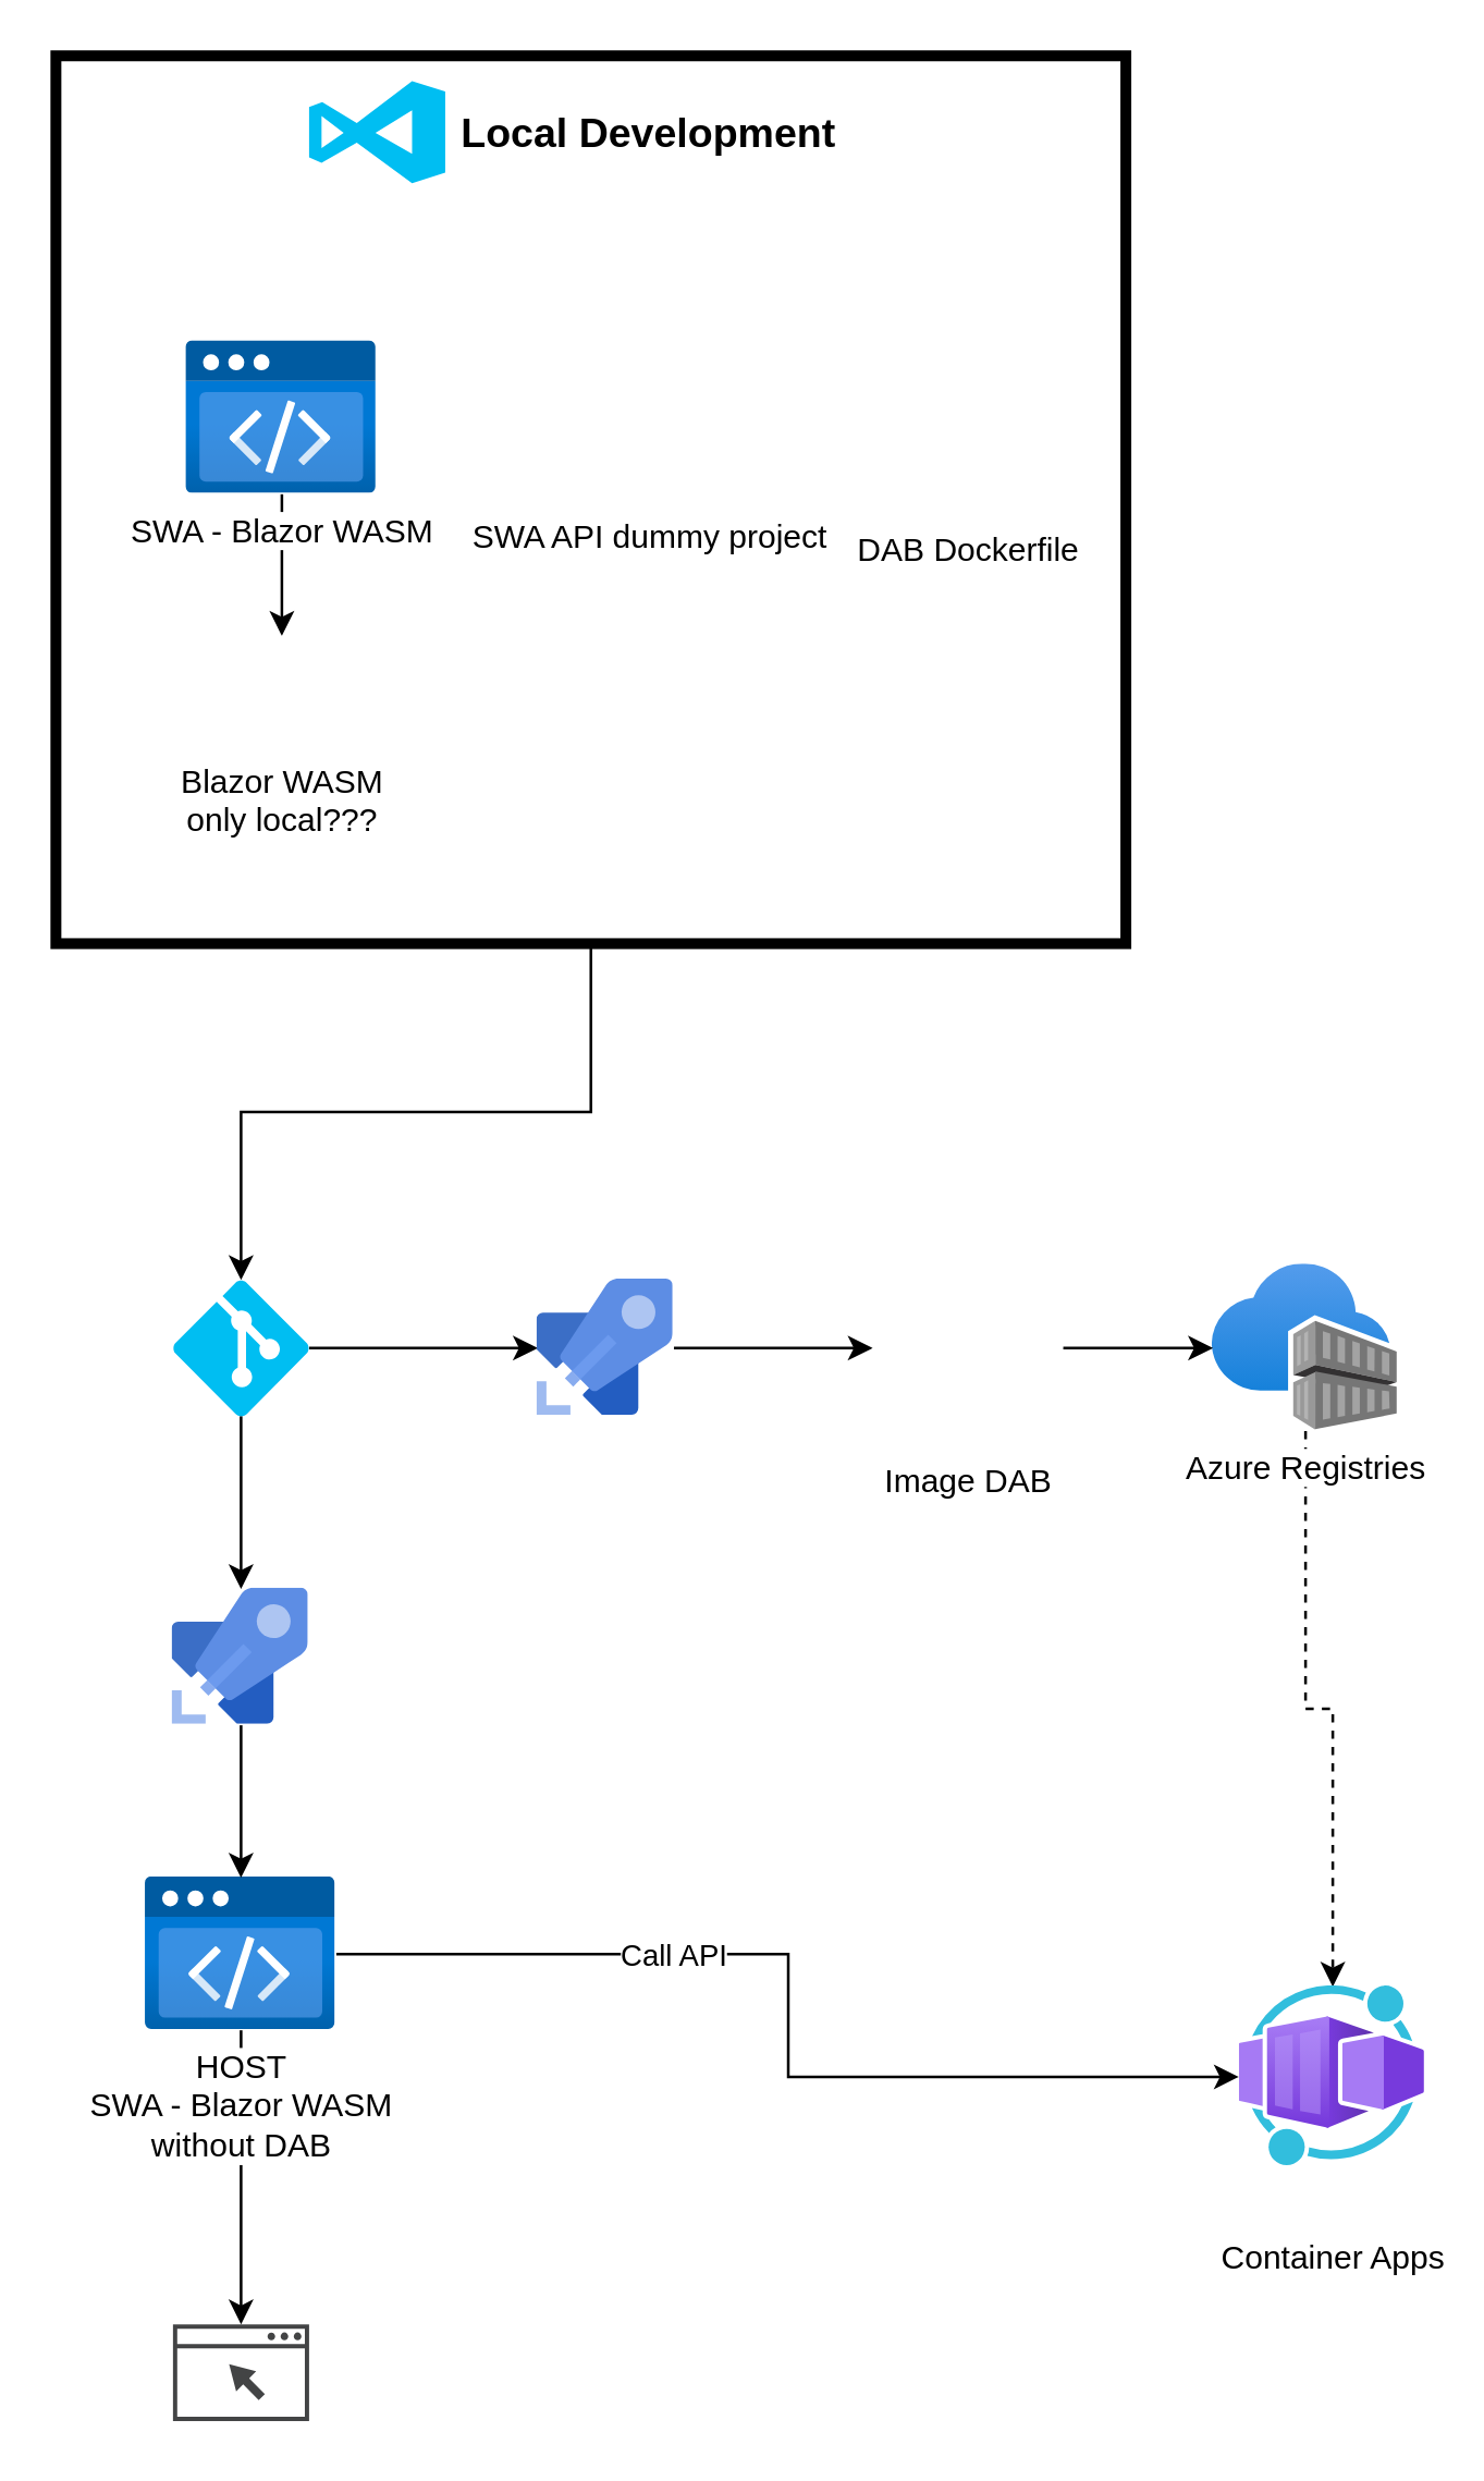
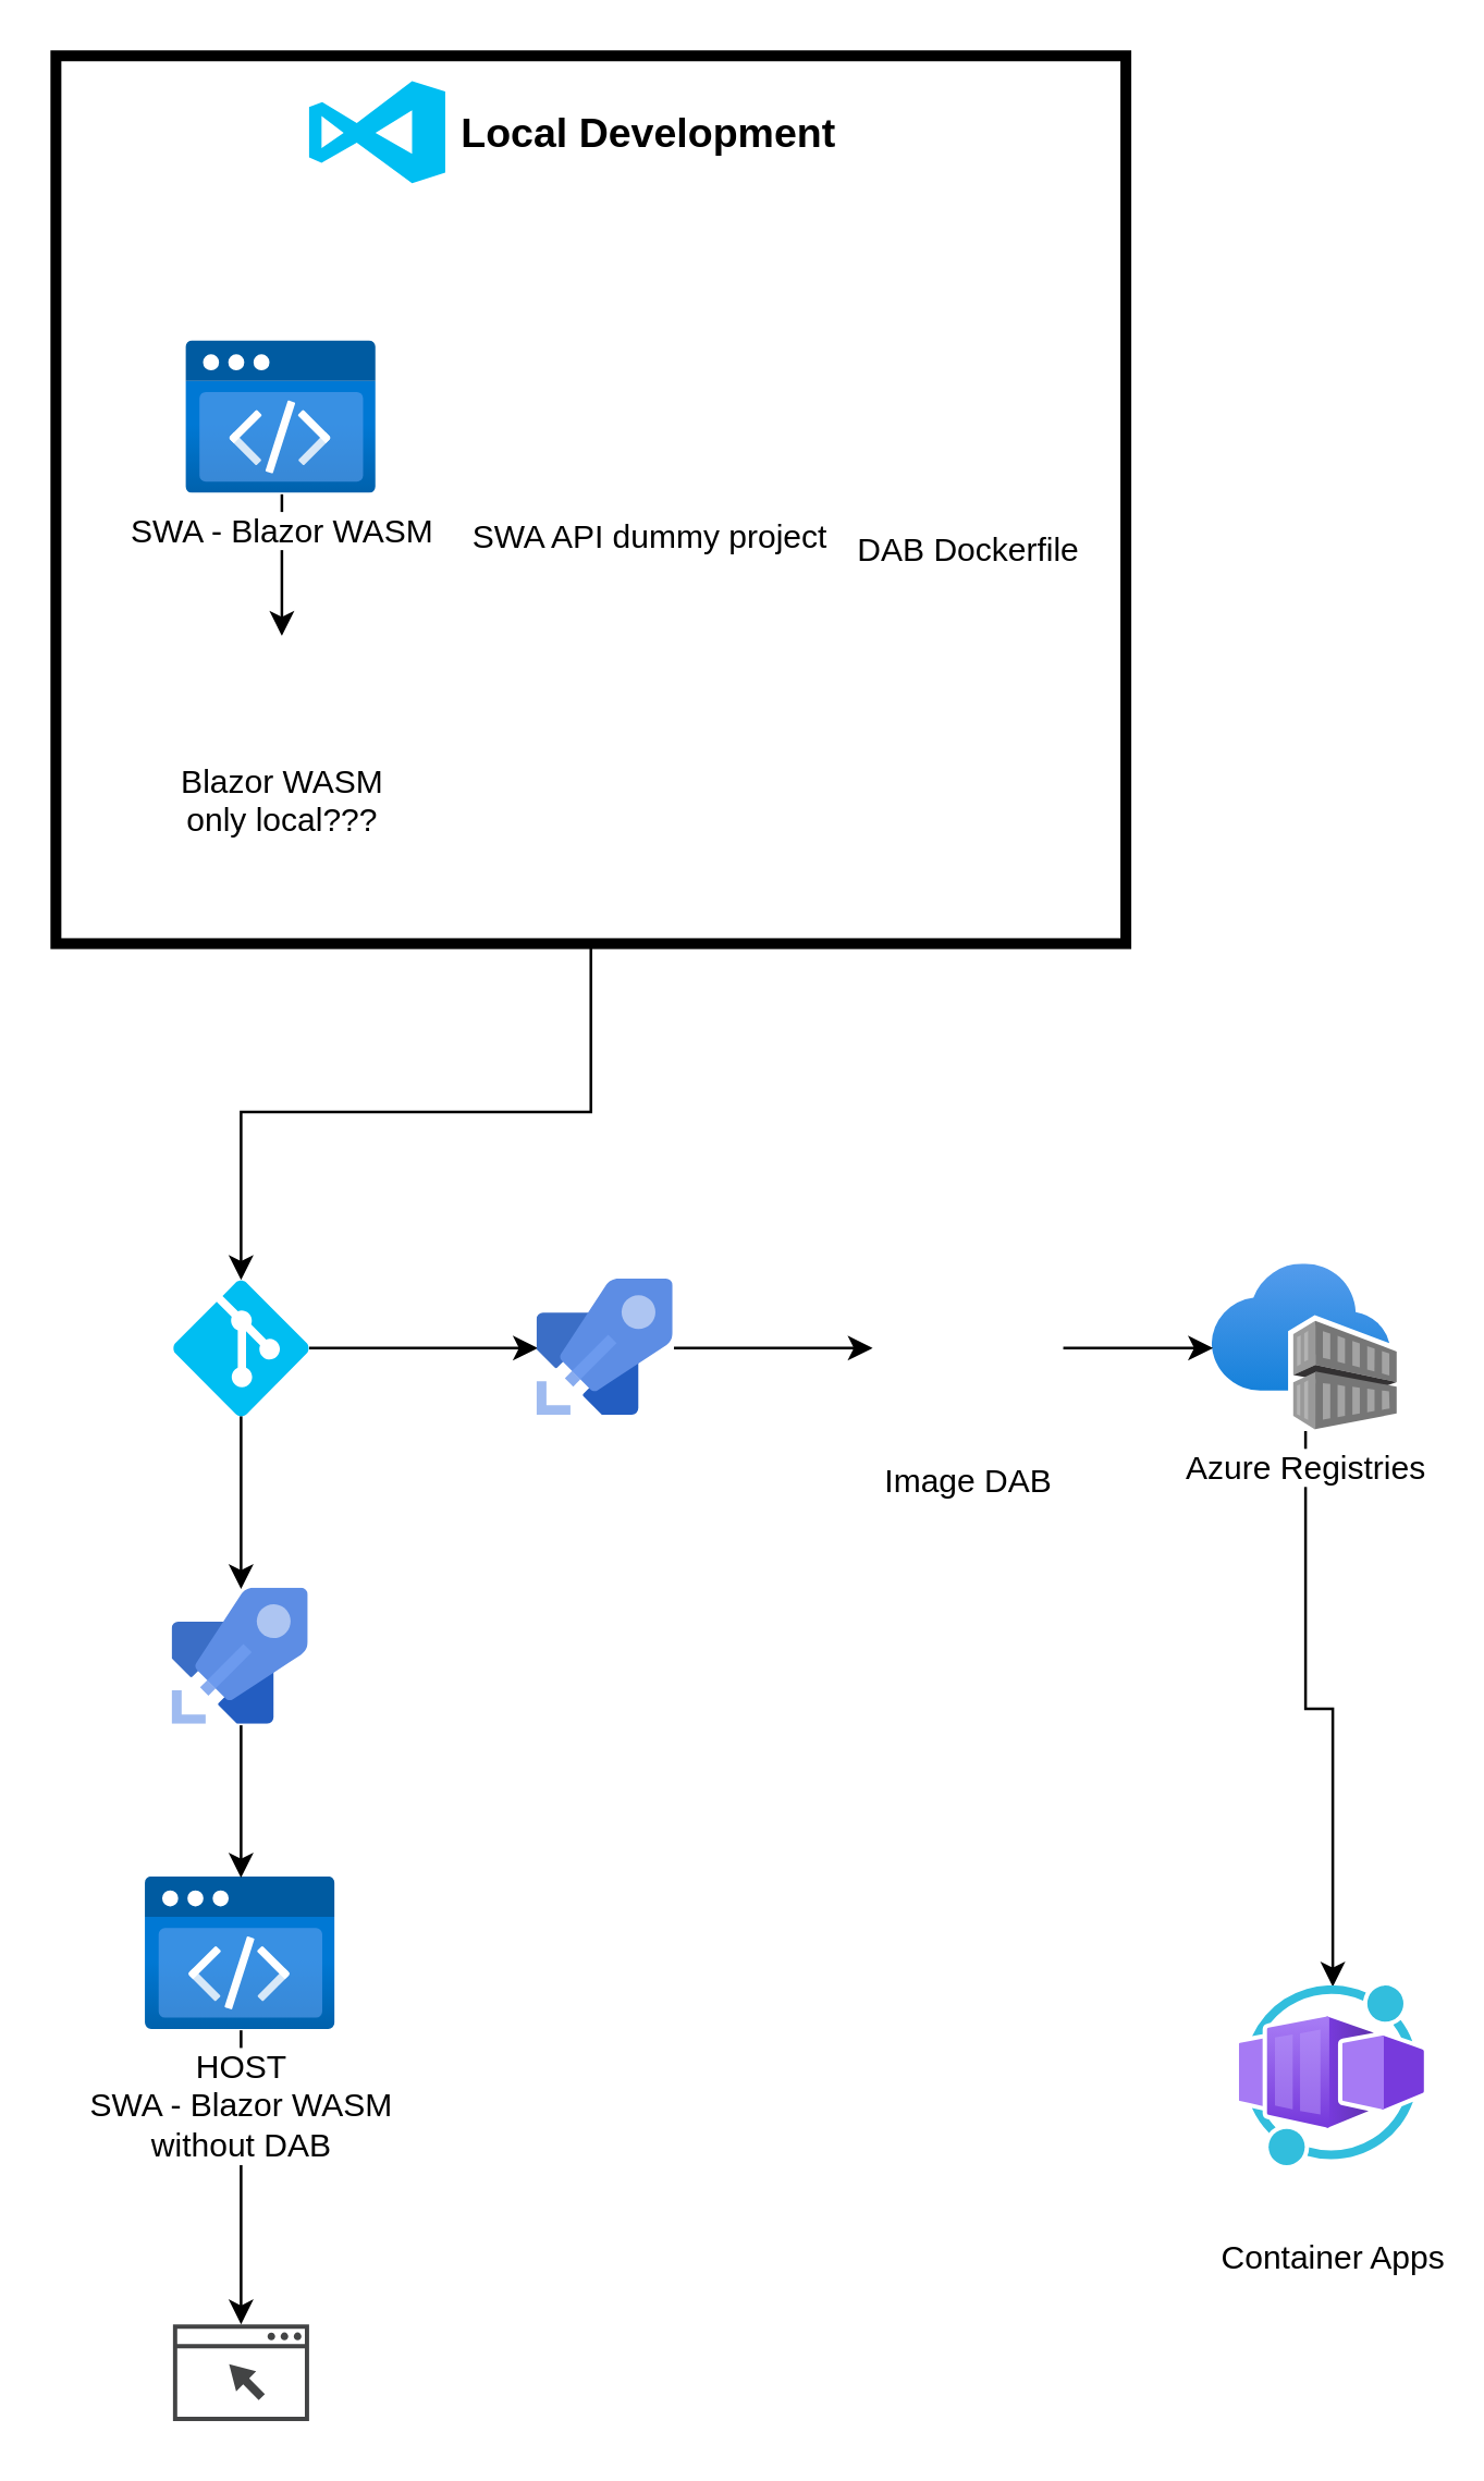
  <mxCell id="0" />
  <mxCell id="1" parent="0" />
  <mxCell id="2" value="" style="rounded=0;whiteSpace=wrap;html=1;fillColor=none;strokeWidth=4;" parent="1" vertex="1"><mxGeometry x="20" y="20" width="393" height="326" as="geometry" /></mxCell>
- <mxCell id="3" style="edgeStyle=orthogonalEdgeStyle;rounded=0;orthogonalLoop=1;jettySize=auto;html=1;dashed=1;" edge="1" parent="1" source="4" target="25"><mxGeometry relative="1" as="geometry" /></mxCell>
+ <mxCell id="3" style="edgeStyle=orthogonalEdgeStyle;rounded=0;orthogonalLoop=1;jettySize=auto;html=1;" edge="1" parent="1" source="4" target="25"><mxGeometry relative="1" as="geometry" /></mxCell>
  <mxCell id="4" value="&lt;font style=&quot;font-size: 12px;&quot;&gt;Azure Registries&lt;/font&gt;" style="image;aspect=fixed;html=1;points=[];align=center;fontSize=12;image=img/lib/azure2/containers/Container_Registries.svg;" parent="1" vertex="1"><mxGeometry x="445" y="464" width="68" height="61" as="geometry" /></mxCell>
  <mxCell id="5" value="" style="edgeStyle=orthogonalEdgeStyle;rounded=0;orthogonalLoop=1;jettySize=auto;html=1;" edge="1" parent="1" source="6" target="19"><mxGeometry relative="1" as="geometry" /></mxCell>
  <mxCell id="6" value="SWA - Blazor WASM" style="image;aspect=fixed;html=1;points=[];align=center;fontSize=12;image=img/lib/azure2/preview/Static_Apps.svg;" parent="1" vertex="1"><mxGeometry x="68" y="125" width="70" height="56.0" as="geometry" /></mxCell>
  <mxCell id="7" value="DAB Dockerfile" style="shape=image;html=1;verticalAlign=top;verticalLabelPosition=bottom;labelBackgroundColor=#ffffff;imageAspect=0;aspect=fixed;image=https://cdn1.iconfinder.com/data/icons/unicons-line-vol-3/24/docker-128.png" parent="1" vertex="1"><mxGeometry x="320" y="118" width="70" height="70" as="geometry" /></mxCell>
  <mxCell id="8" value="" style="verticalLabelPosition=bottom;html=1;verticalAlign=top;align=center;strokeColor=none;fillColor=#00BEF2;shape=mxgraph.azure.visual_studio_online;" parent="1" vertex="1"><mxGeometry x="113" y="29.25" width="50" height="37.5" as="geometry" /></mxCell>
  <mxCell id="9" style="edgeStyle=orthogonalEdgeStyle;rounded=0;orthogonalLoop=1;jettySize=auto;html=1;" parent="1" source="10" target="18" edge="1"><mxGeometry relative="1" as="geometry" /></mxCell>
  <mxCell id="10" value="HOST&lt;br&gt;SWA - Blazor WASM&lt;br&gt;without DAB" style="image;aspect=fixed;html=1;points=[];align=center;fontSize=12;image=img/lib/azure2/preview/Static_Apps.svg;" parent="1" vertex="1"><mxGeometry x="53" y="689" width="70" height="56.0" as="geometry" /></mxCell>
  <mxCell id="11" value="" style="edgeStyle=orthogonalEdgeStyle;rounded=0;orthogonalLoop=1;jettySize=auto;html=1;" edge="1" parent="1" source="12" target="4"><mxGeometry relative="1" as="geometry" /></mxCell>
  <mxCell id="12" value="Image DAB" style="shape=image;html=1;verticalAlign=top;verticalLabelPosition=bottom;labelBackgroundColor=#ffffff;imageAspect=0;aspect=fixed;image=https://cdn1.iconfinder.com/data/icons/unicons-line-vol-3/24/docker-128.png" parent="1" vertex="1"><mxGeometry x="320" y="459.5" width="70" height="70" as="geometry" /></mxCell>
  <mxCell id="13" value="" style="edgeStyle=orthogonalEdgeStyle;rounded=0;orthogonalLoop=1;jettySize=auto;html=1;" parent="1" source="15" target="17" edge="1"><mxGeometry relative="1" as="geometry" /></mxCell>
  <mxCell id="14" value="" style="edgeStyle=orthogonalEdgeStyle;rounded=0;orthogonalLoop=1;jettySize=auto;html=1;" edge="1" parent="1" source="15" target="23"><mxGeometry relative="1" as="geometry" /></mxCell>
  <mxCell id="15" value="" style="verticalLabelPosition=bottom;html=1;verticalAlign=top;align=center;strokeColor=none;fillColor=#00BEF2;shape=mxgraph.azure.git_repository;" parent="1" vertex="1"><mxGeometry x="63" y="469.5" width="50" height="50" as="geometry" /></mxCell>
  <mxCell id="16" style="edgeStyle=orthogonalEdgeStyle;rounded=0;orthogonalLoop=1;jettySize=auto;html=1;" parent="1" source="17" target="10" edge="1"><mxGeometry relative="1" as="geometry" /></mxCell>
  <mxCell id="17" value="" style="image;sketch=0;aspect=fixed;html=1;points=[];align=center;fontSize=12;image=img/lib/mscae/Azure_Pipelines.svg;" parent="1" vertex="1"><mxGeometry x="63" y="583" width="50" height="50" as="geometry" /></mxCell>
  <mxCell id="18" value="" style="sketch=0;pointerEvents=1;shadow=0;dashed=0;html=1;strokeColor=none;fillColor=#434445;aspect=fixed;labelPosition=center;verticalLabelPosition=bottom;verticalAlign=top;align=center;outlineConnect=0;shape=mxgraph.vvd.web_browser;" parent="1" vertex="1"><mxGeometry x="63" y="853" width="50" height="35.5" as="geometry" /></mxCell>
  <mxCell id="19" value="Blazor WASM&lt;div&gt;only local???&lt;/div&gt;" style="shape=image;html=1;verticalAlign=top;verticalLabelPosition=bottom;labelBackgroundColor=#ffffff;imageAspect=0;aspect=fixed;image=https://cdn1.iconfinder.com/data/icons/unicons-line-vol-3/24/docker-128.png" parent="1" vertex="1"><mxGeometry x="83" y="233" width="40" height="40" as="geometry" /></mxCell>
  <mxCell id="20" value="Local Development" style="text;html=1;align=center;verticalAlign=middle;whiteSpace=wrap;rounded=0;fontSize=15;fontStyle=1" parent="1" vertex="1"><mxGeometry x="103" y="33" width="270" height="30" as="geometry" /></mxCell>
  <mxCell id="21" value="" style="shape=image;html=1;verticalAlign=top;verticalLabelPosition=bottom;labelBackgroundColor=#ffffff;imageAspect=0;aspect=fixed;image=https://cdn1.iconfinder.com/data/icons/nuvola2/48x48/actions/project_open.png" parent="1" vertex="1"><mxGeometry x="53" y="103" width="50" height="50" as="geometry" /></mxCell>
  <mxCell id="22" value="" style="edgeStyle=orthogonalEdgeStyle;rounded=0;orthogonalLoop=1;jettySize=auto;html=1;" edge="1" parent="1" source="23" target="12"><mxGeometry relative="1" as="geometry" /></mxCell>
  <mxCell id="23" value="" style="image;sketch=0;aspect=fixed;html=1;points=[];align=center;fontSize=12;image=img/lib/mscae/Azure_Pipelines.svg;" vertex="1" parent="1"><mxGeometry x="197" y="469.5" width="50" height="50" as="geometry" /></mxCell>
  <mxCell id="24" style="edgeStyle=orthogonalEdgeStyle;rounded=0;orthogonalLoop=1;jettySize=auto;html=1;entryX=0.5;entryY=0;entryDx=0;entryDy=0;entryPerimeter=0;" edge="1" parent="1" source="2" target="15"><mxGeometry relative="1" as="geometry" /></mxCell>
  <mxCell id="25" value="&lt;h2 style=&quot;&quot; aria-describedby=&quot;5fe773d4-45f9-46e4-b1f6-c0abf1fcc032&quot; id=&quot;5fe773d4-45f9-46e4-b1f6-c0abf1fcc033&quot; class=&quot;fxs-blade-title-titleText msportalfx-tooltip-overflow&quot;&gt;&lt;font style=&quot;font-weight: normal; font-size: 12px;&quot;&gt;Container Apps&lt;/font&gt;&lt;/h2&gt;" style="image;aspect=fixed;html=1;points=[];align=center;fontSize=12;image=img/lib/azure2/other/Worker_Container_App.svg;" vertex="1" parent="1"><mxGeometry x="455" y="729" width="68" height="66" as="geometry" /></mxCell>
- <mxCell id="26" style="edgeStyle=orthogonalEdgeStyle;rounded=0;orthogonalLoop=1;jettySize=auto;html=1;entryX=-0.008;entryY=0.502;entryDx=0;entryDy=0;entryPerimeter=0;" edge="1" parent="1" source="10" target="25"><mxGeometry relative="1" as="geometry" /></mxCell>
- <mxCell id="27" value="Call API" style="edgeLabel;html=1;align=center;verticalAlign=middle;resizable=0;points=[];" vertex="1" connectable="0" parent="26"><mxGeometry x="-0.348" relative="1" as="geometry"><mxPoint as="offset" /></mxGeometry></mxCell>
  <mxCell id="28" value="SWA API dummy project" style="shape=image;html=1;verticalAlign=top;verticalLabelPosition=bottom;labelBackgroundColor=#ffffff;imageAspect=0;aspect=fixed;image=https://cdn1.iconfinder.com/data/icons/nuvola2/48x48/actions/project_open.png" vertex="1" parent="1"><mxGeometry x="208" y="123" width="60" height="60" as="geometry" /></mxCell>
